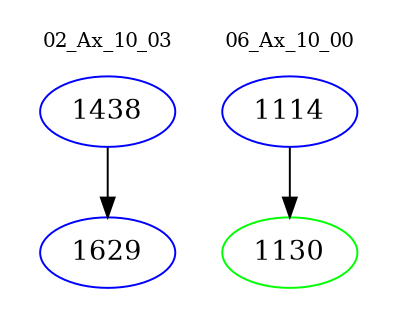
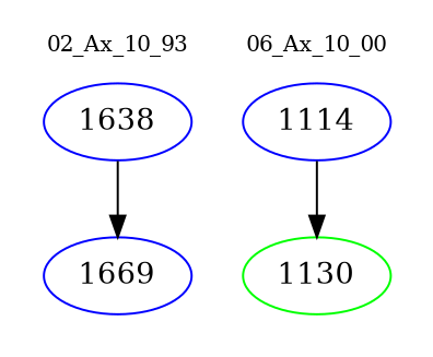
  digraph {
    node [color=blue]
    edge [color=black]
-   n1 [label=1438]
-   n2 [label=1629]
+   n1 [label=1638]
+   n2 [label=1669]
    n3 [label=1114]
    n4 [color=green label=1130]
    subgraph cluster_1 {
      color=white
      fontsize=10
-     label="02_Ax_10_03"
+     label="02_Ax_10_93"
      n1
      n2
    }
    subgraph cluster_2 {
      color=white
      fontsize=10
      label="06_Ax_10_00"
      n3
      n4
    }
    n1 -> n2
    n3 -> n4
  }
